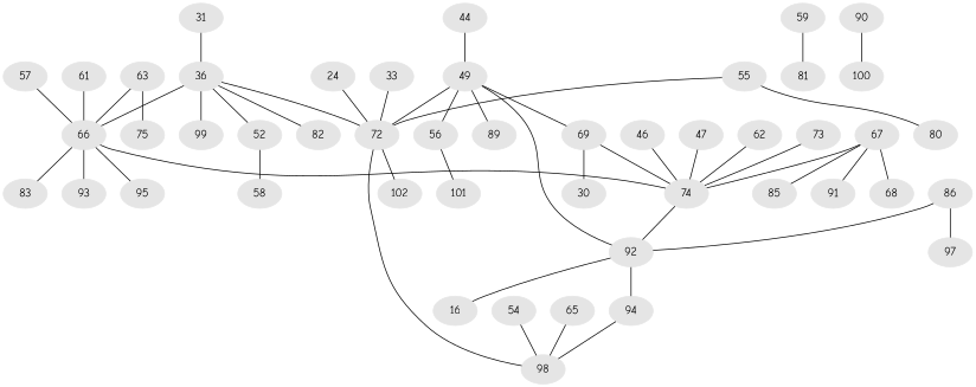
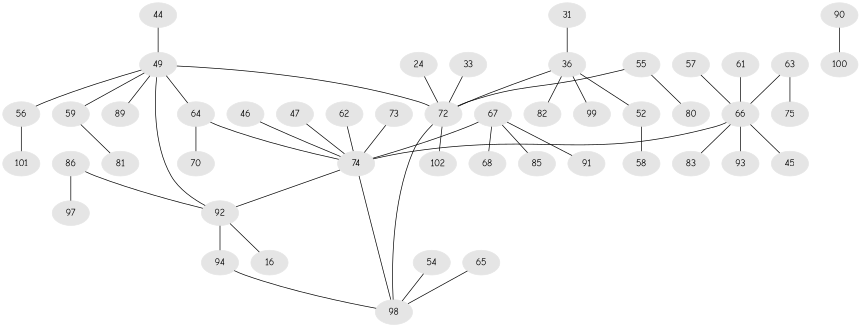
  graph {
    fontname="Comic Neue"
    node [color=gray90 fontname="Comic Neue" style=filled]
    edge [fontname="Comic Neue"]
    72 [super="+15+6+5"]
    98 [super="+9+76+26"]
    102
    24
    36 [super="+17+35"]
    52
    66 [super="+19+28+30+38+64"]
    82
    99 [super="+79"]
    31
    33
    58
    74 [super="+4+12+20"]
    83
    93
-   95
+   95 [label=45]
    49 [super="+13+10"]
    56 [super="+40"]
    59
-   69 [super="+43"]
+   69 [super="+43" label=64]
    89
    92 [super="+41+60+71+84"]
    44
    46
    47
    101
    81
-   70 [label=30]
+   70
    94
    n30 [label=16]
    54
    55 [super="+51"]
    80
    57
    61
    62
    63
    75
    65
    67 [super="+48"]
    68
    85
    91
    73 [super="+21"]
    90
    100
    86
    97
    72 -- 98
    72 -- 102
    24 -- 72
    36 -- 72
    36 -- 52
-   36 -- 66 [weight=3]
    36 -- 82
    36 -- 99
    52 -- 58
    66 -- 74 [weight=2]
    66 -- 83
    66 -- 93
    66 -- 95
    31 -- 36
    33 -- 72
+   74 -- 98
    74 -- 92
    49 -- 72 [weight=2]
    49 -- 56
+   49 -- 59
    49 -- 69
    49 -- 89
    49 -- 92
    56 -- 101
    59 -- 81
    69 -- 74
    69 -- 70
    92 -- 94
    92 -- n30
    44 -- 49
    46 -- 74
    47 -- 74
    94 -- 98
    54 -- 98
    55 -- 72
    55 -- 80
    57 -- 66
    61 -- 66
    62 -- 74
    63 -- 66
    63 -- 75
    65 -- 98
    67 -- 74
    67 -- 68
    67 -- 85
    67 -- 91
    73 -- 74 [weight=2]
    90 -- 100
    86 -- 92
    86 -- 97
  }
